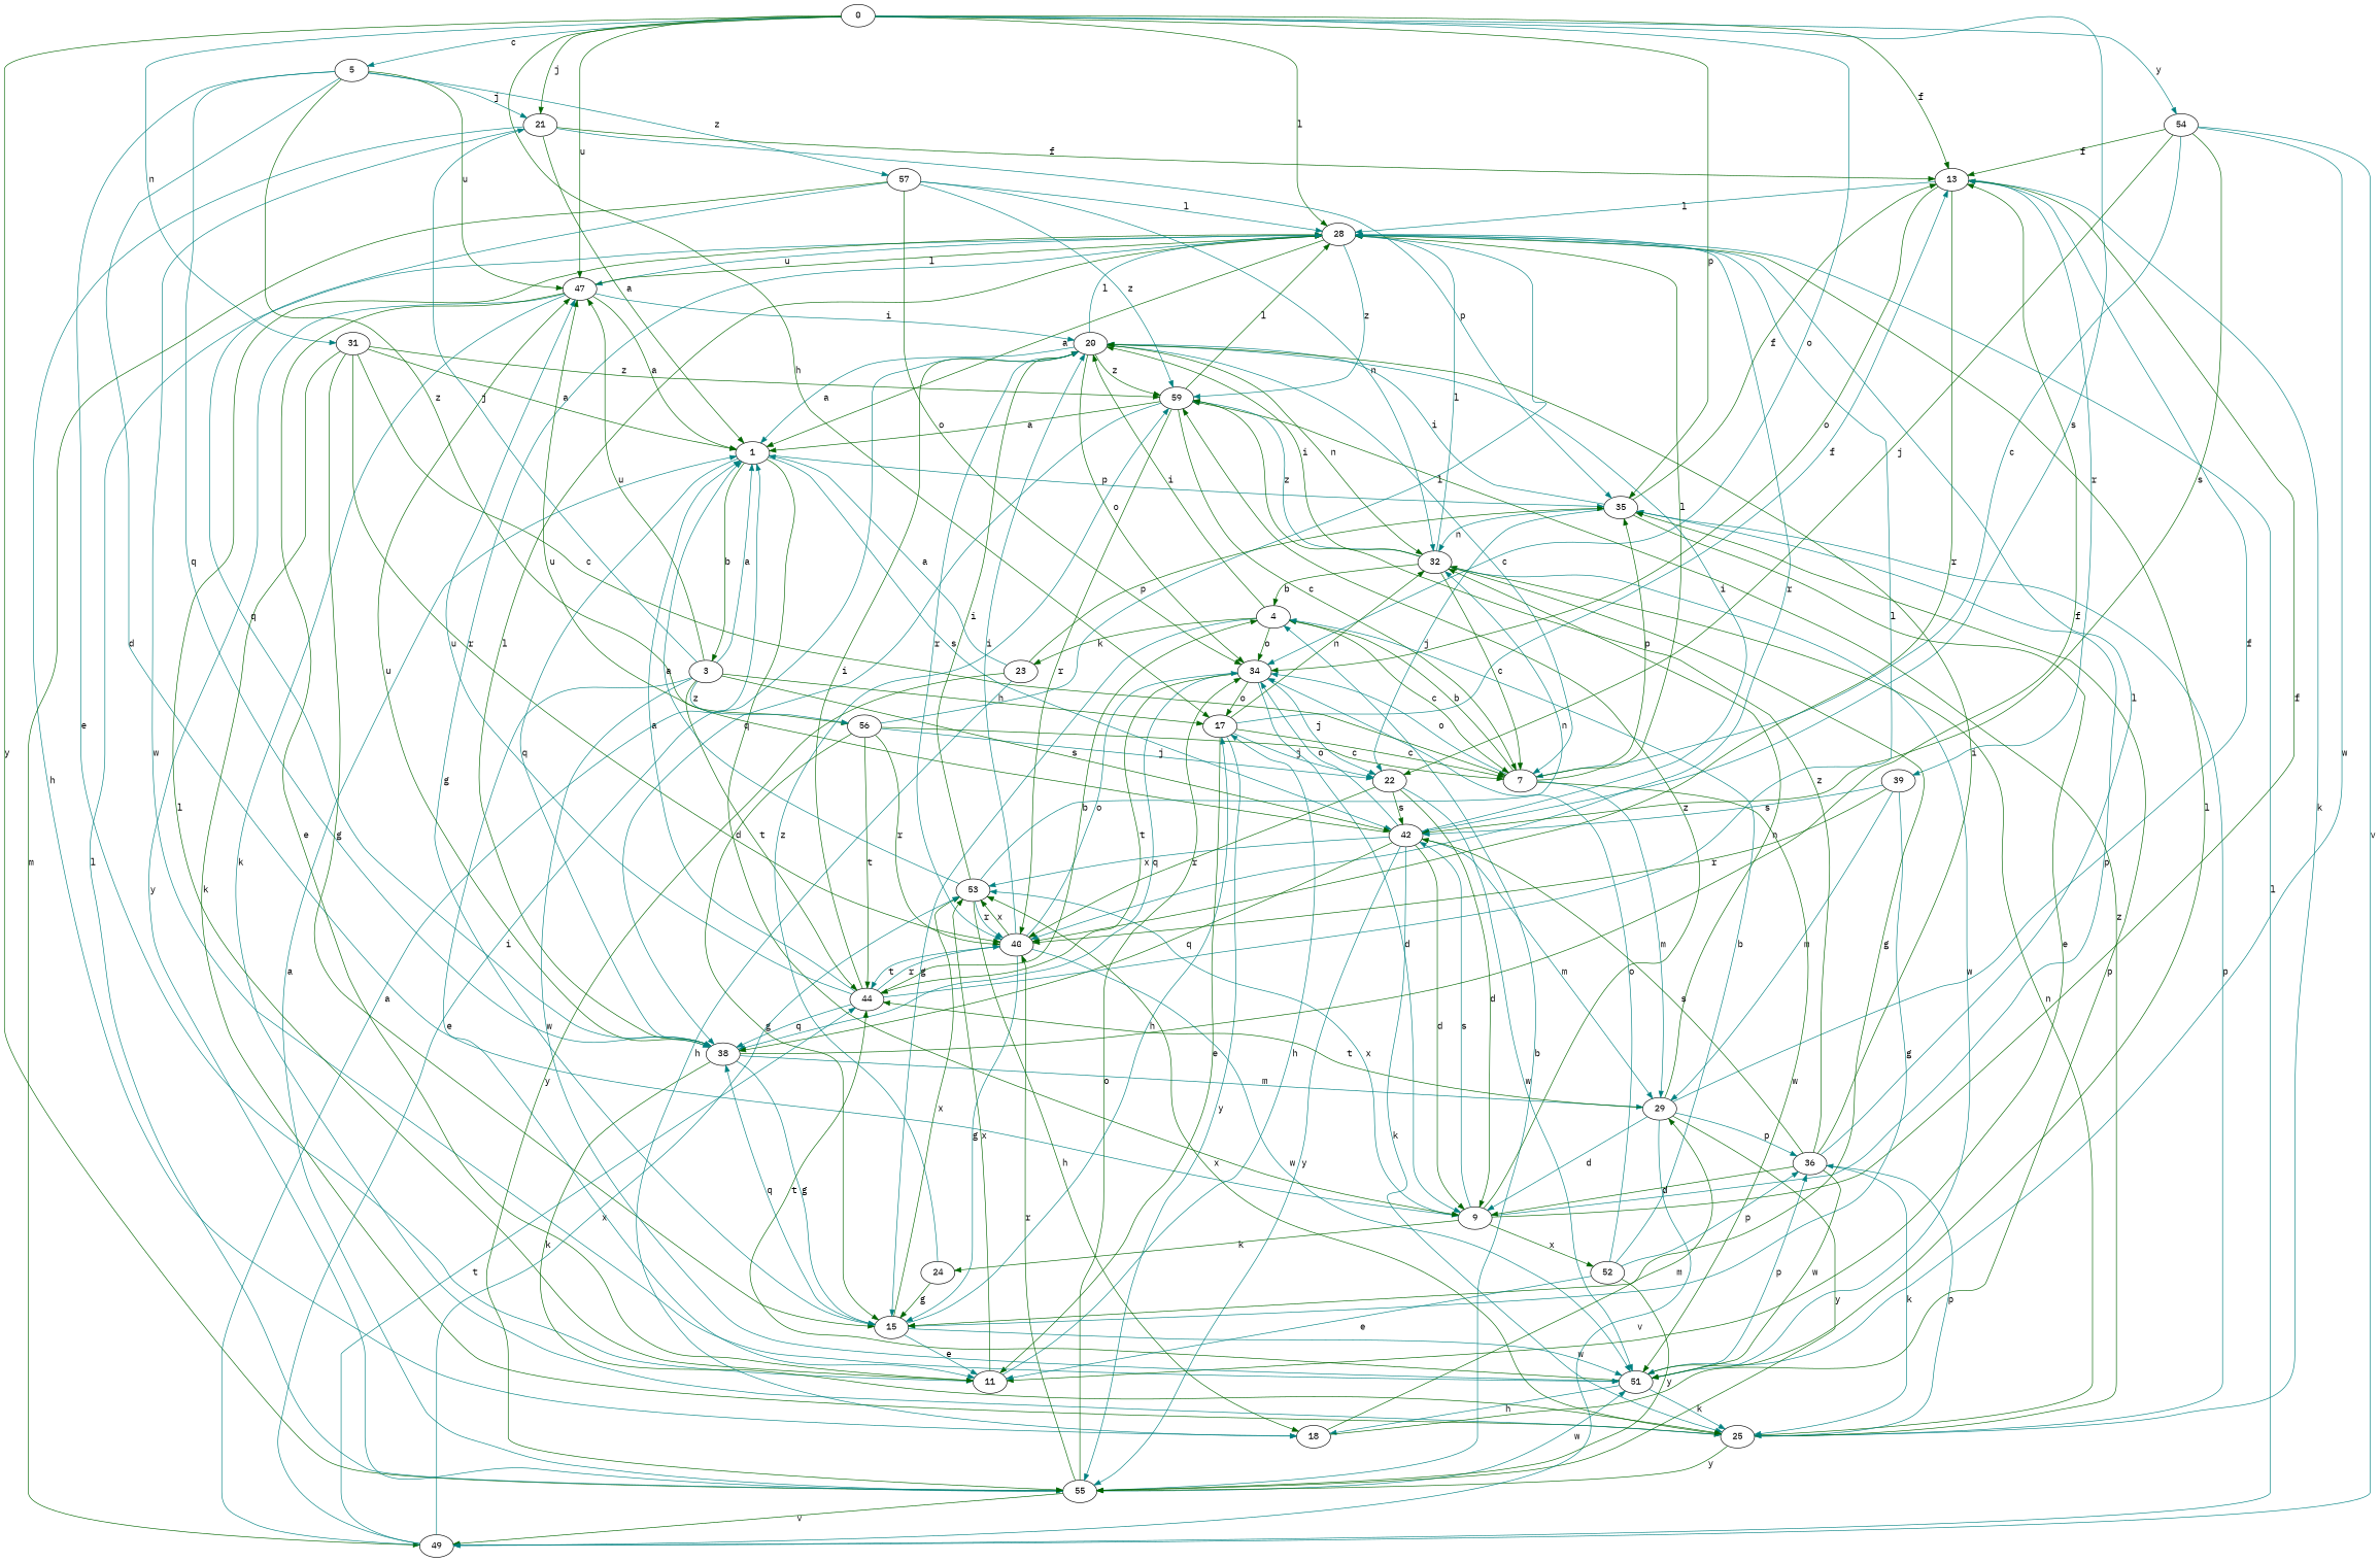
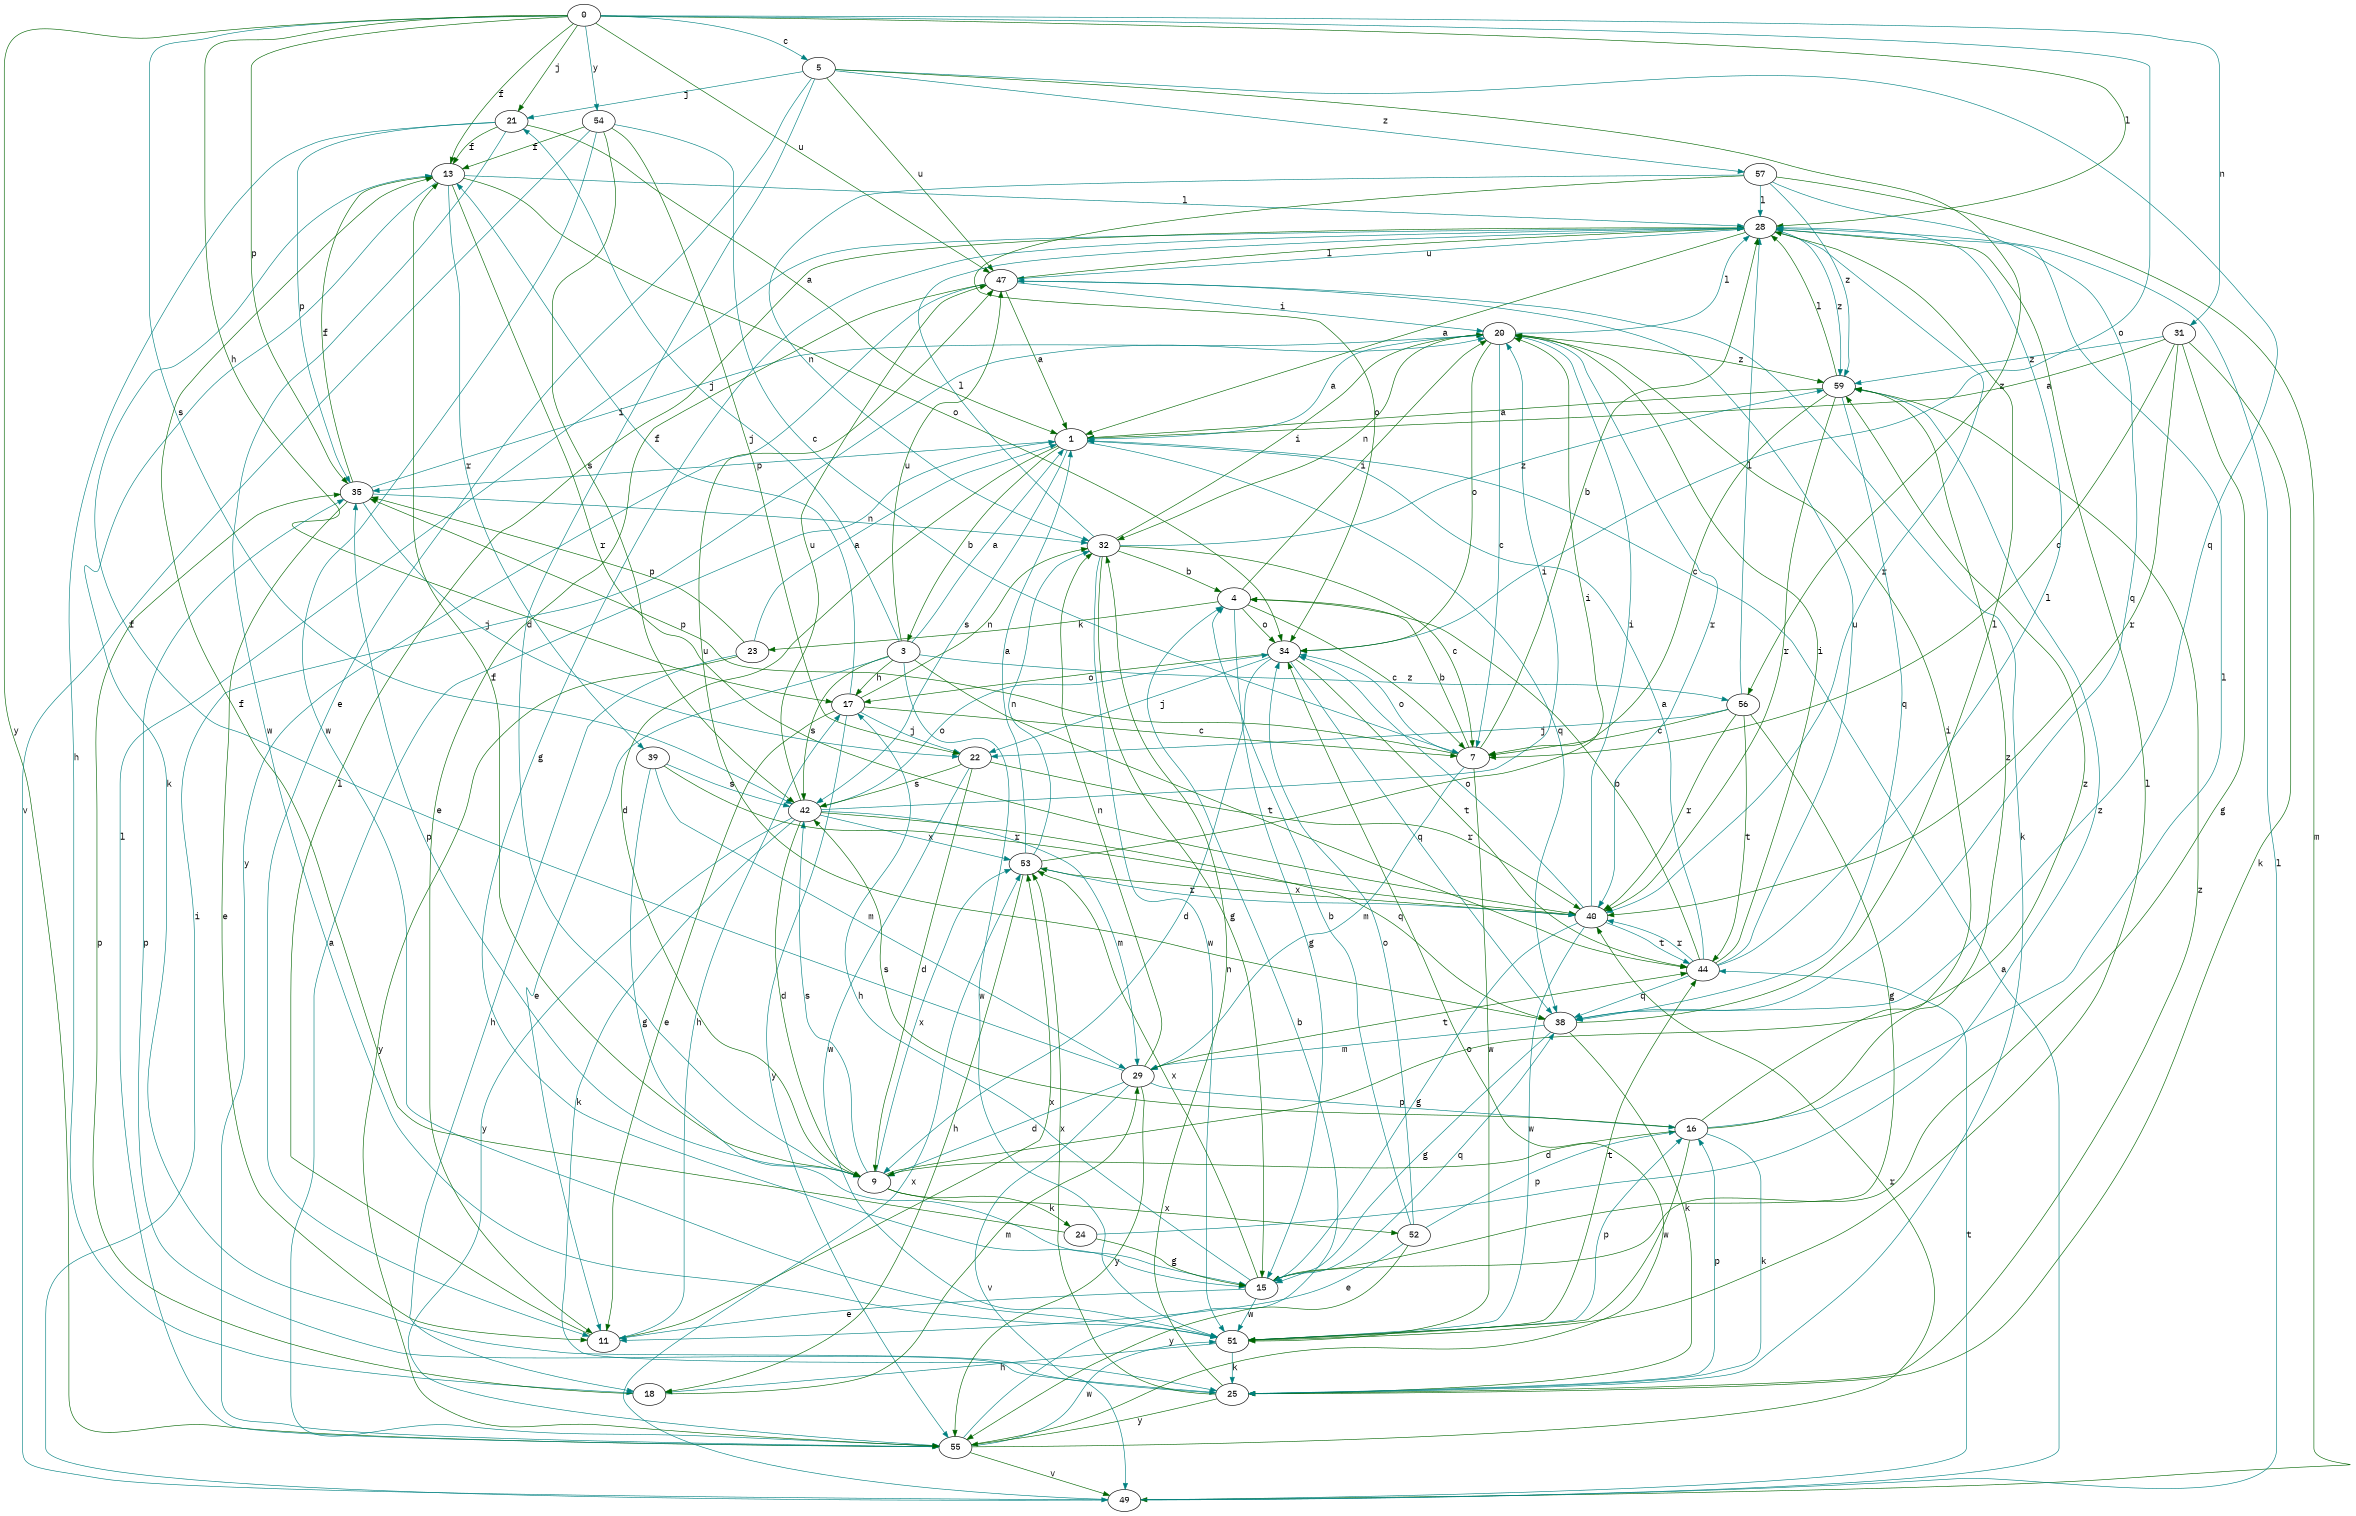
  strict digraph {
    fontname="IBM Plex Mono"
    node [fontname="IBM Plex Mono"]
    edge [color=teal fontname="IBM Plex Mono"]
    0
    5
    13
    17
    21
    28
    31
    34
    35
    42
    47
    54
    55
    9
    38
    11
    56
    57
    25
    39
    40
    7
    22
    32
    1
    51
    18
    15
    59
    44
    20
    29
    53
    49
    4
    3
    24
    52
-   36
+   36 [label=16]
    23
    0 -> 5 [label=c]
    0 -> 13 [color=darkgreen label=f]
    0 -> 17 [color=darkgreen label=h]
    0 -> 21 [color=darkgreen label=j]
    0 -> 28 [color=darkgreen label=l]
    0 -> 31 [label=n]
    0 -> 34 [label=o]
    0 -> 35 [color=darkgreen label=p]
    0 -> 42 [label=s]
    0 -> 47 [color=darkgreen label=u]
    0 -> 54 [label=y]
    0 -> 55 [color=darkgreen label=y]
    5 -> 21 [label=j]
    5 -> 47 [color=darkgreen label=u]
    5 -> 9 [label=d]
    5 -> 38 [label=q]
    5 -> 11 [label=e]
    5 -> 56 [color=darkgreen label=z]
    5 -> 57 [label=z]
    13 -> 28 [label=l]
    13 -> 34 [color=darkgreen label=o]
    13 -> 25 [label=k]
    13 -> 39 [label=r]
    13 -> 40 [color=darkgreen label=r]
    17 -> 13 [label=f]
    17 -> 55 [label=y]
    17 -> 11 [color=darkgreen label=e]
    17 -> 7 [color=darkgreen label=c]
    17 -> 22 [label=j]
    17 -> 32 [color=darkgreen label=n]
    21 -> 13 [color=darkgreen label=f]
    21 -> 35 [label=p]
    21 -> 1 [color=darkgreen label=a]
    21 -> 51 [label=w]
    21 -> 18 [label=h]
    28 -> 47 [label=u]
    28 -> 40 [label=r]
    28 -> 1 [color=darkgreen label=a]
    28 -> 15 [label=g]
    28 -> 59 [label=z]
    31 -> 25 [color=darkgreen label=k]
    31 -> 40 [color=darkgreen label=r]
    31 -> 7 [color=darkgreen label=c]
    31 -> 1 [color=darkgreen label=a]
    31 -> 15 [color=darkgreen label=g]
-   31 -> 59 [color=darkgreen label=z]
+   31 -> 59 [label=z]
    34 -> 17 [color=darkgreen label=o]
    34 -> 9 [label=d]
    34 -> 38 [label=q]
    34 -> 22 [label=j]
    34 -> 44 [color=darkgreen label=t]
    35 -> 13 [color=darkgreen label=f]
    35 -> 11 [color=darkgreen label=e]
    35 -> 22 [label=j]
    35 -> 32 [label=n]
    35 -> 20 [label=i]
    42 -> 34 [label=o]
    42 -> 47 [color=darkgreen label=u]
    42 -> 55 [label=y]
    42 -> 9 [color=darkgreen label=d]
    42 -> 38 [color=darkgreen label=q]
    42 -> 25 [label=k]
    42 -> 20 [label=i]
    42 -> 29 [label=m]
    42 -> 53 [label=x]
    47 -> 28 [color=darkgreen label=l]
    47 -> 55 [label=y]
    47 -> 11 [color=darkgreen label=e]
    47 -> 25 [label=k]
    47 -> 1 [color=darkgreen label=a]
    47 -> 20 [label=i]
    54 -> 13 [color=darkgreen label=f]
    54 -> 42 [color=darkgreen label=s]
    54 -> 7 [label=c]
    54 -> 22 [color=darkgreen label=j]
    54 -> 51 [label=w]
    54 -> 49 [label=v]
    55 -> 28 [label=l]
    55 -> 34 [color=darkgreen label=o]
    55 -> 40 [color=darkgreen label=r]
    55 -> 1 [label=a]
    55 -> 51 [label=w]
    55 -> 49 [color=darkgreen label=v]
    55 -> 4 [label=b]
    9 -> 13 [color=darkgreen label=f]
    9 -> 35 [label=p]
    9 -> 42 [label=s]
    9 -> 59 [color=darkgreen label=z]
    9 -> 53 [label=x]
    9 -> 24 [color=darkgreen label=k]
    9 -> 52 [color=darkgreen label=x]
-   38 -> 13 [color=darkgreen label=f]
+   24 -> 13 [color=darkgreen label=f]
    38 -> 28 [color=darkgreen label=l]
    38 -> 47 [color=darkgreen label=u]
    38 -> 25 [color=darkgreen label=k]
    38 -> 15 [label=g]
    38 -> 29 [label=m]
    11 -> 17 [label=h]
    11 -> 28 [color=darkgreen label=l]
    11 -> 53 [color=darkgreen label=x]
    56 -> 28 [label=l]
    56 -> 40 [color=darkgreen label=r]
    56 -> 7 [color=darkgreen label=c]
    56 -> 22 [label=j]
    56 -> 15 [color=darkgreen label=g]
    56 -> 44 [color=darkgreen label=t]
    57 -> 28 [label=l]
    57 -> 34 [color=darkgreen label=o]
    57 -> 38 [label=q]
    57 -> 32 [label=n]
    57 -> 59 [label=z]
    57 -> 49 [color=darkgreen label=m]
    25 -> 35 [label=p]
    25 -> 55 [color=darkgreen label=y]
    25 -> 32 [color=darkgreen label=n]
    25 -> 59 [color=darkgreen label=z]
    25 -> 53 [color=darkgreen label=x]
    25 -> 36 [label=p]
    39 -> 42 [label=s]
    39 -> 40 [color=darkgreen label=r]
    39 -> 15 [label=g]
    39 -> 29 [label=m]
    40 -> 34 [label=o]
    40 -> 51 [label=w]
    40 -> 15 [label=g]
    40 -> 44 [label=t]
    40 -> 20 [label=i]
    40 -> 53 [color=darkgreen label=x]
-   7 -> 28 [color=darkgreen label=l]
+   7 -> 28 [color=darkgreen label=b]
    7 -> 34 [label=o]
    7 -> 35 [color=darkgreen label=p]
    7 -> 51 [color=darkgreen label=w]
    7 -> 29 [label=m]
    7 -> 4 [color=darkgreen label=b]
    22 -> 42 [color=darkgreen label=s]
    22 -> 9 [color=darkgreen label=d]
    22 -> 40 [color=darkgreen label=r]
    22 -> 51 [label=w]
    32 -> 28 [label=l]
    32 -> 7 [color=darkgreen label=c]
    32 -> 51 [label=w]
    32 -> 15 [color=darkgreen label=g]
    32 -> 59 [label=z]
    32 -> 20 [color=darkgreen label=i]
    32 -> 4 [color=darkgreen label=b]
    1 -> 35 [label=p]
    1 -> 42 [label=s]
    1 -> 9 [color=darkgreen label=d]
    1 -> 38 [label=q]
    1 -> 3 [color=darkgreen label=b]
    51 -> 28 [color=darkgreen label=l]
    51 -> 25 [label=k]
    51 -> 18 [label=h]
    51 -> 44 [color=darkgreen label=t]
    51 -> 36 [label=p]
    18 -> 35 [color=darkgreen label=p]
    18 -> 29 [color=darkgreen label=m]
    15 -> 17 [label=h]
    15 -> 38 [label=q]
    15 -> 11 [label=e]
    15 -> 51 [label=w]
    15 -> 53 [color=darkgreen label=x]
    59 -> 28 [color=darkgreen label=l]
    59 -> 38 [label=q]
    59 -> 40 [color=darkgreen label=r]
    59 -> 7 [color=darkgreen label=c]
    59 -> 1 [color=darkgreen label=a]
    44 -> 28 [label=l]
    44 -> 47 [label=u]
    44 -> 38 [label=q]
    44 -> 40 [label=r]
    44 -> 1 [label=a]
    44 -> 20 [color=darkgreen label=i]
    44 -> 4 [color=darkgreen label=b]
    20 -> 28 [label=l]
    20 -> 34 [color=darkgreen label=o]
    20 -> 40 [label=r]
    20 -> 7 [label=c]
    20 -> 32 [color=darkgreen label=n]
    20 -> 1 [label=a]
    20 -> 59 [color=darkgreen label=z]
    29 -> 13 [label=f]
    29 -> 55 [color=darkgreen label=y]
    29 -> 9 [label=d]
    29 -> 32 [color=darkgreen label=n]
    29 -> 44 [color=darkgreen label=t]
    29 -> 49 [label=v]
    29 -> 36 [label=p]
    53 -> 40 [label=r]
    53 -> 32 [label=n]
    53 -> 1 [label=a]
    53 -> 18 [color=darkgreen label=h]
    53 -> 20 [color=darkgreen label=i]
    49 -> 28 [label=l]
    49 -> 1 [label=a]
    49 -> 44 [label=t]
    49 -> 20 [label=i]
    49 -> 53 [label=x]
    4 -> 34 [color=darkgreen label=o]
    4 -> 7 [color=darkgreen label=c]
    4 -> 15 [label=g]
    4 -> 20 [color=darkgreen label=i]
    4 -> 23 [color=darkgreen label=k]
    3 -> 17 [color=darkgreen label=h]
    3 -> 21 [label=j]
    3 -> 42 [color=darkgreen label=s]
    3 -> 47 [color=darkgreen label=u]
    3 -> 11 [label=e]
    3 -> 56 [label=z]
    3 -> 1 [label=a]
    3 -> 51 [label=w]
    3 -> 44 [color=darkgreen label=t]
    24 -> 15 [color=darkgreen label=g]
    24 -> 59 [label=z]
    52 -> 34 [label=o]
    52 -> 55 [color=darkgreen label=y]
    52 -> 11 [label=e]
    52 -> 4 [label=b]
    52 -> 36 [label=p]
    36 -> 28 [label=l]
    36 -> 42 [color=darkgreen label=s]
    36 -> 9 [color=darkgreen label=d]
    36 -> 25 [label=k]
    36 -> 51 [color=darkgreen label=w]
    36 -> 59 [color=darkgreen label=z]
    36 -> 20 [color=darkgreen label=i]
    23 -> 35 [color=darkgreen label=p]
    23 -> 55 [color=darkgreen label=y]
    23 -> 1 [label=a]
    23 -> 18 [label=h]
  }
